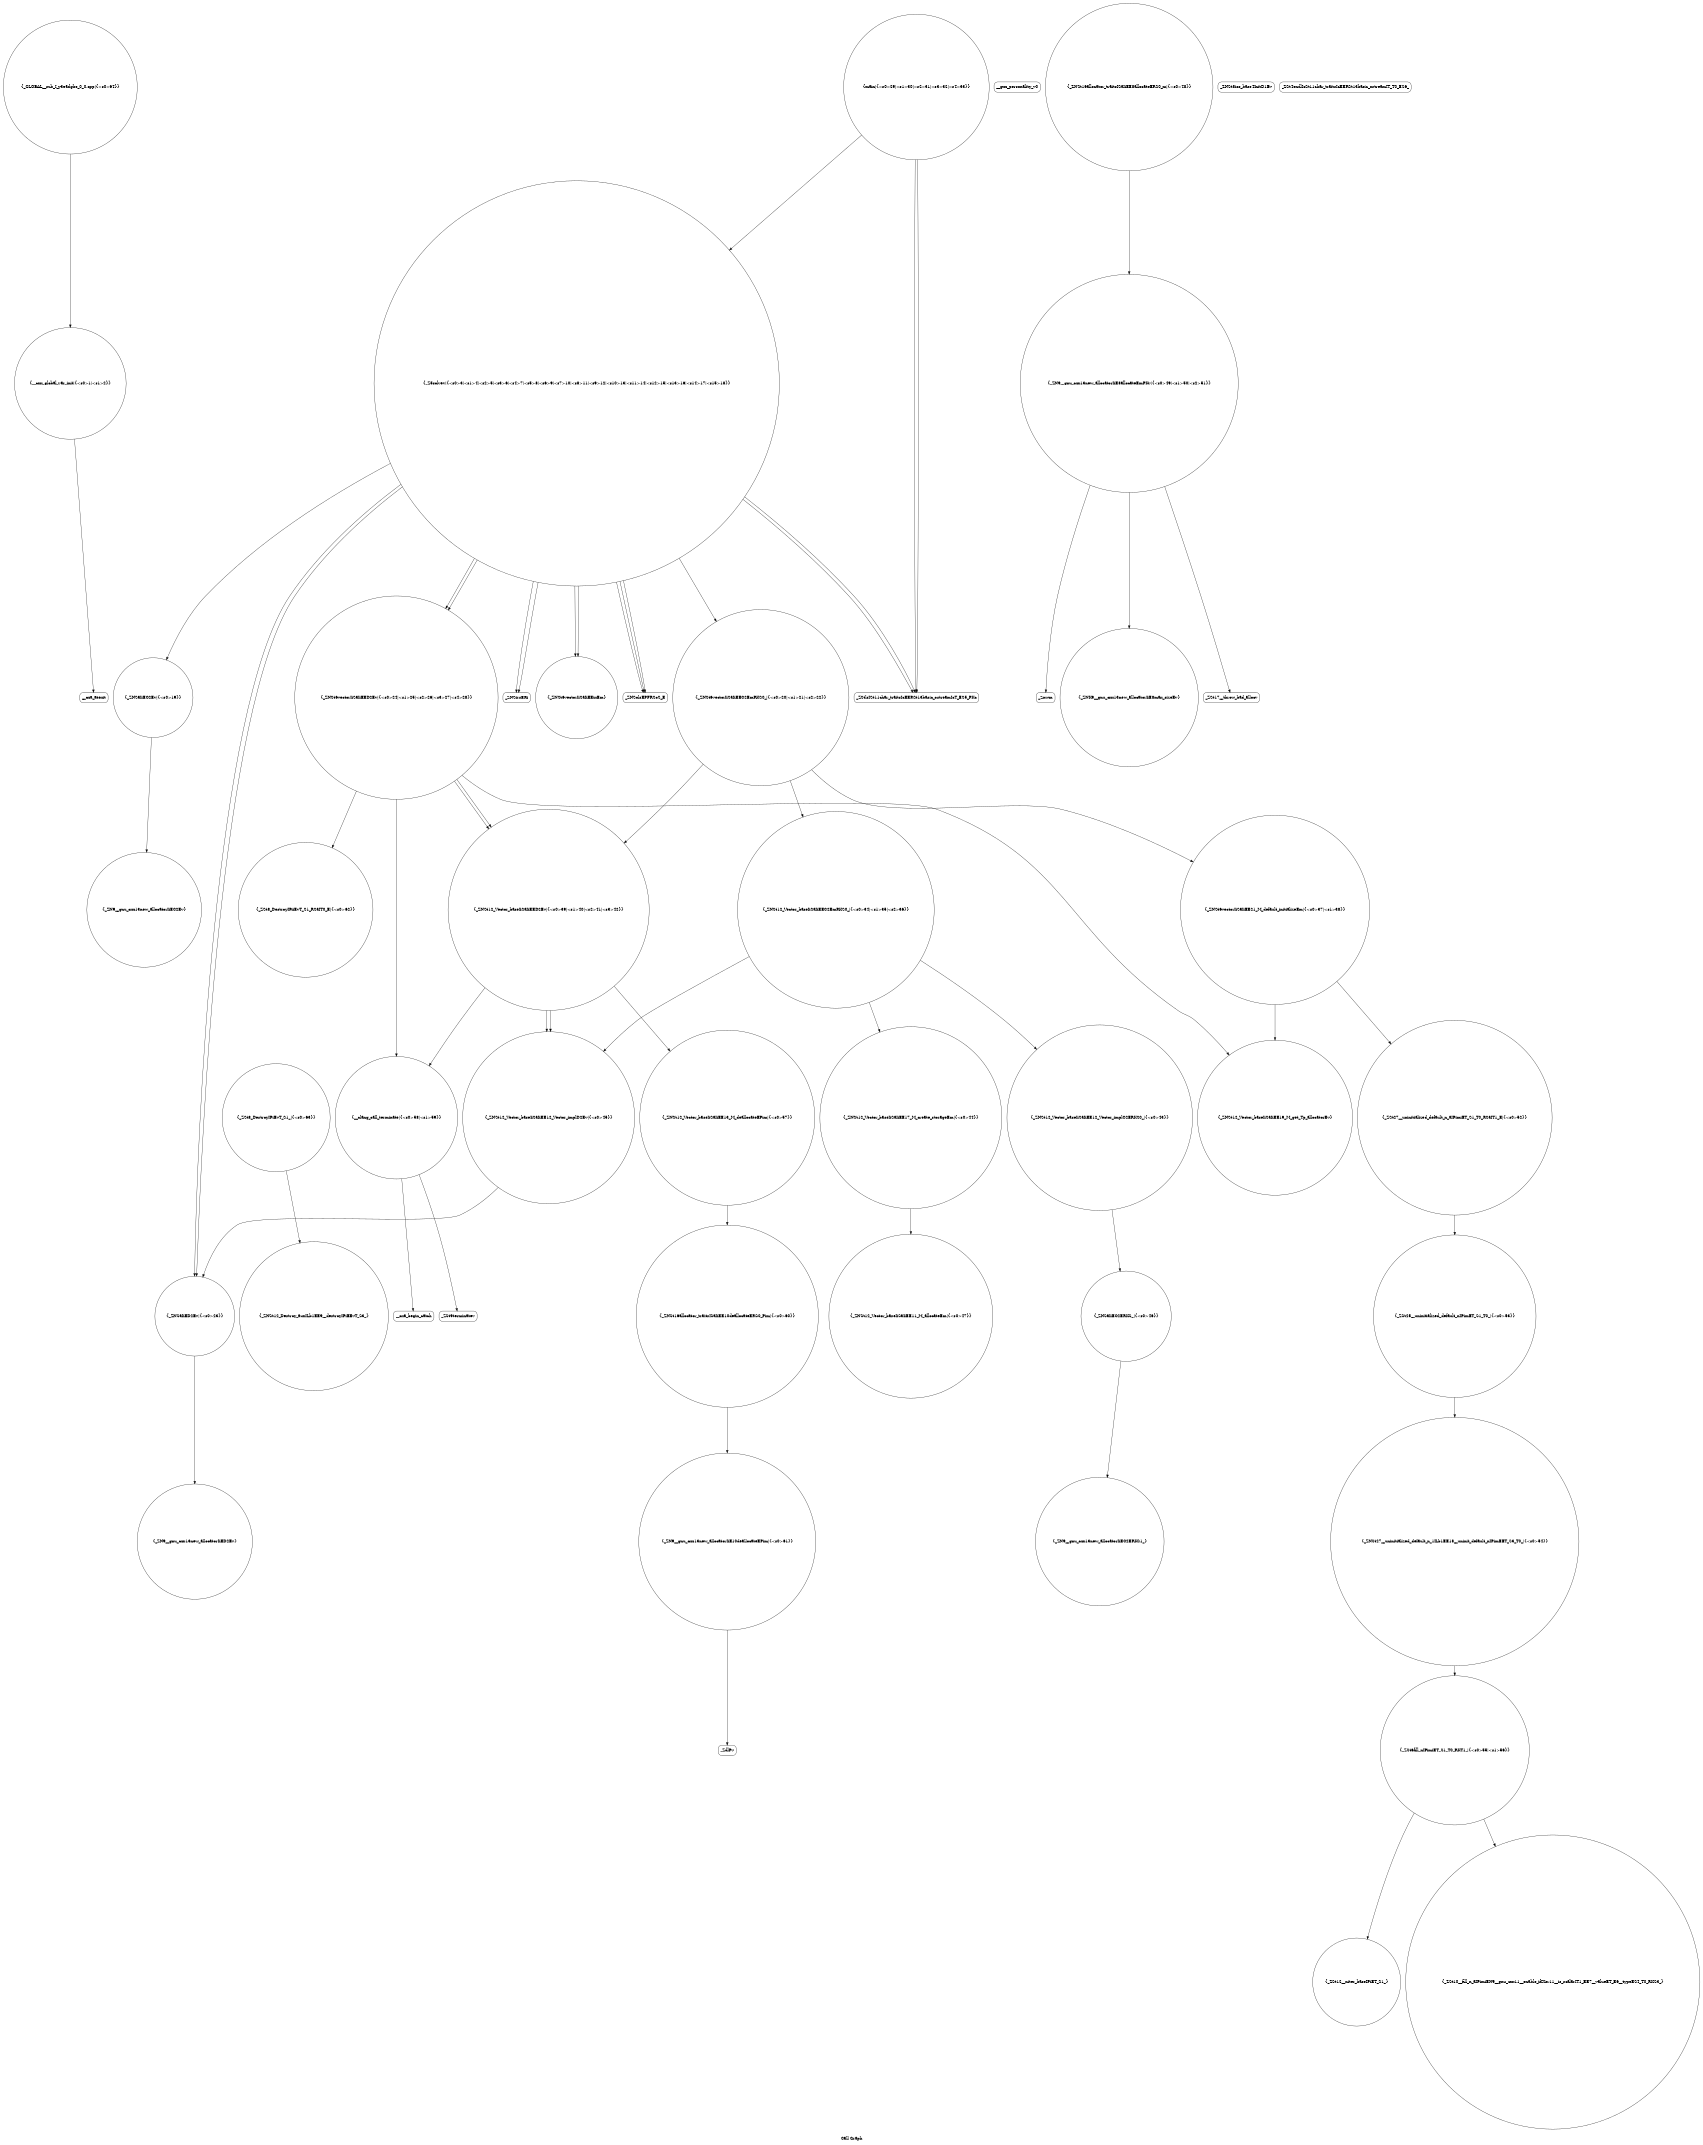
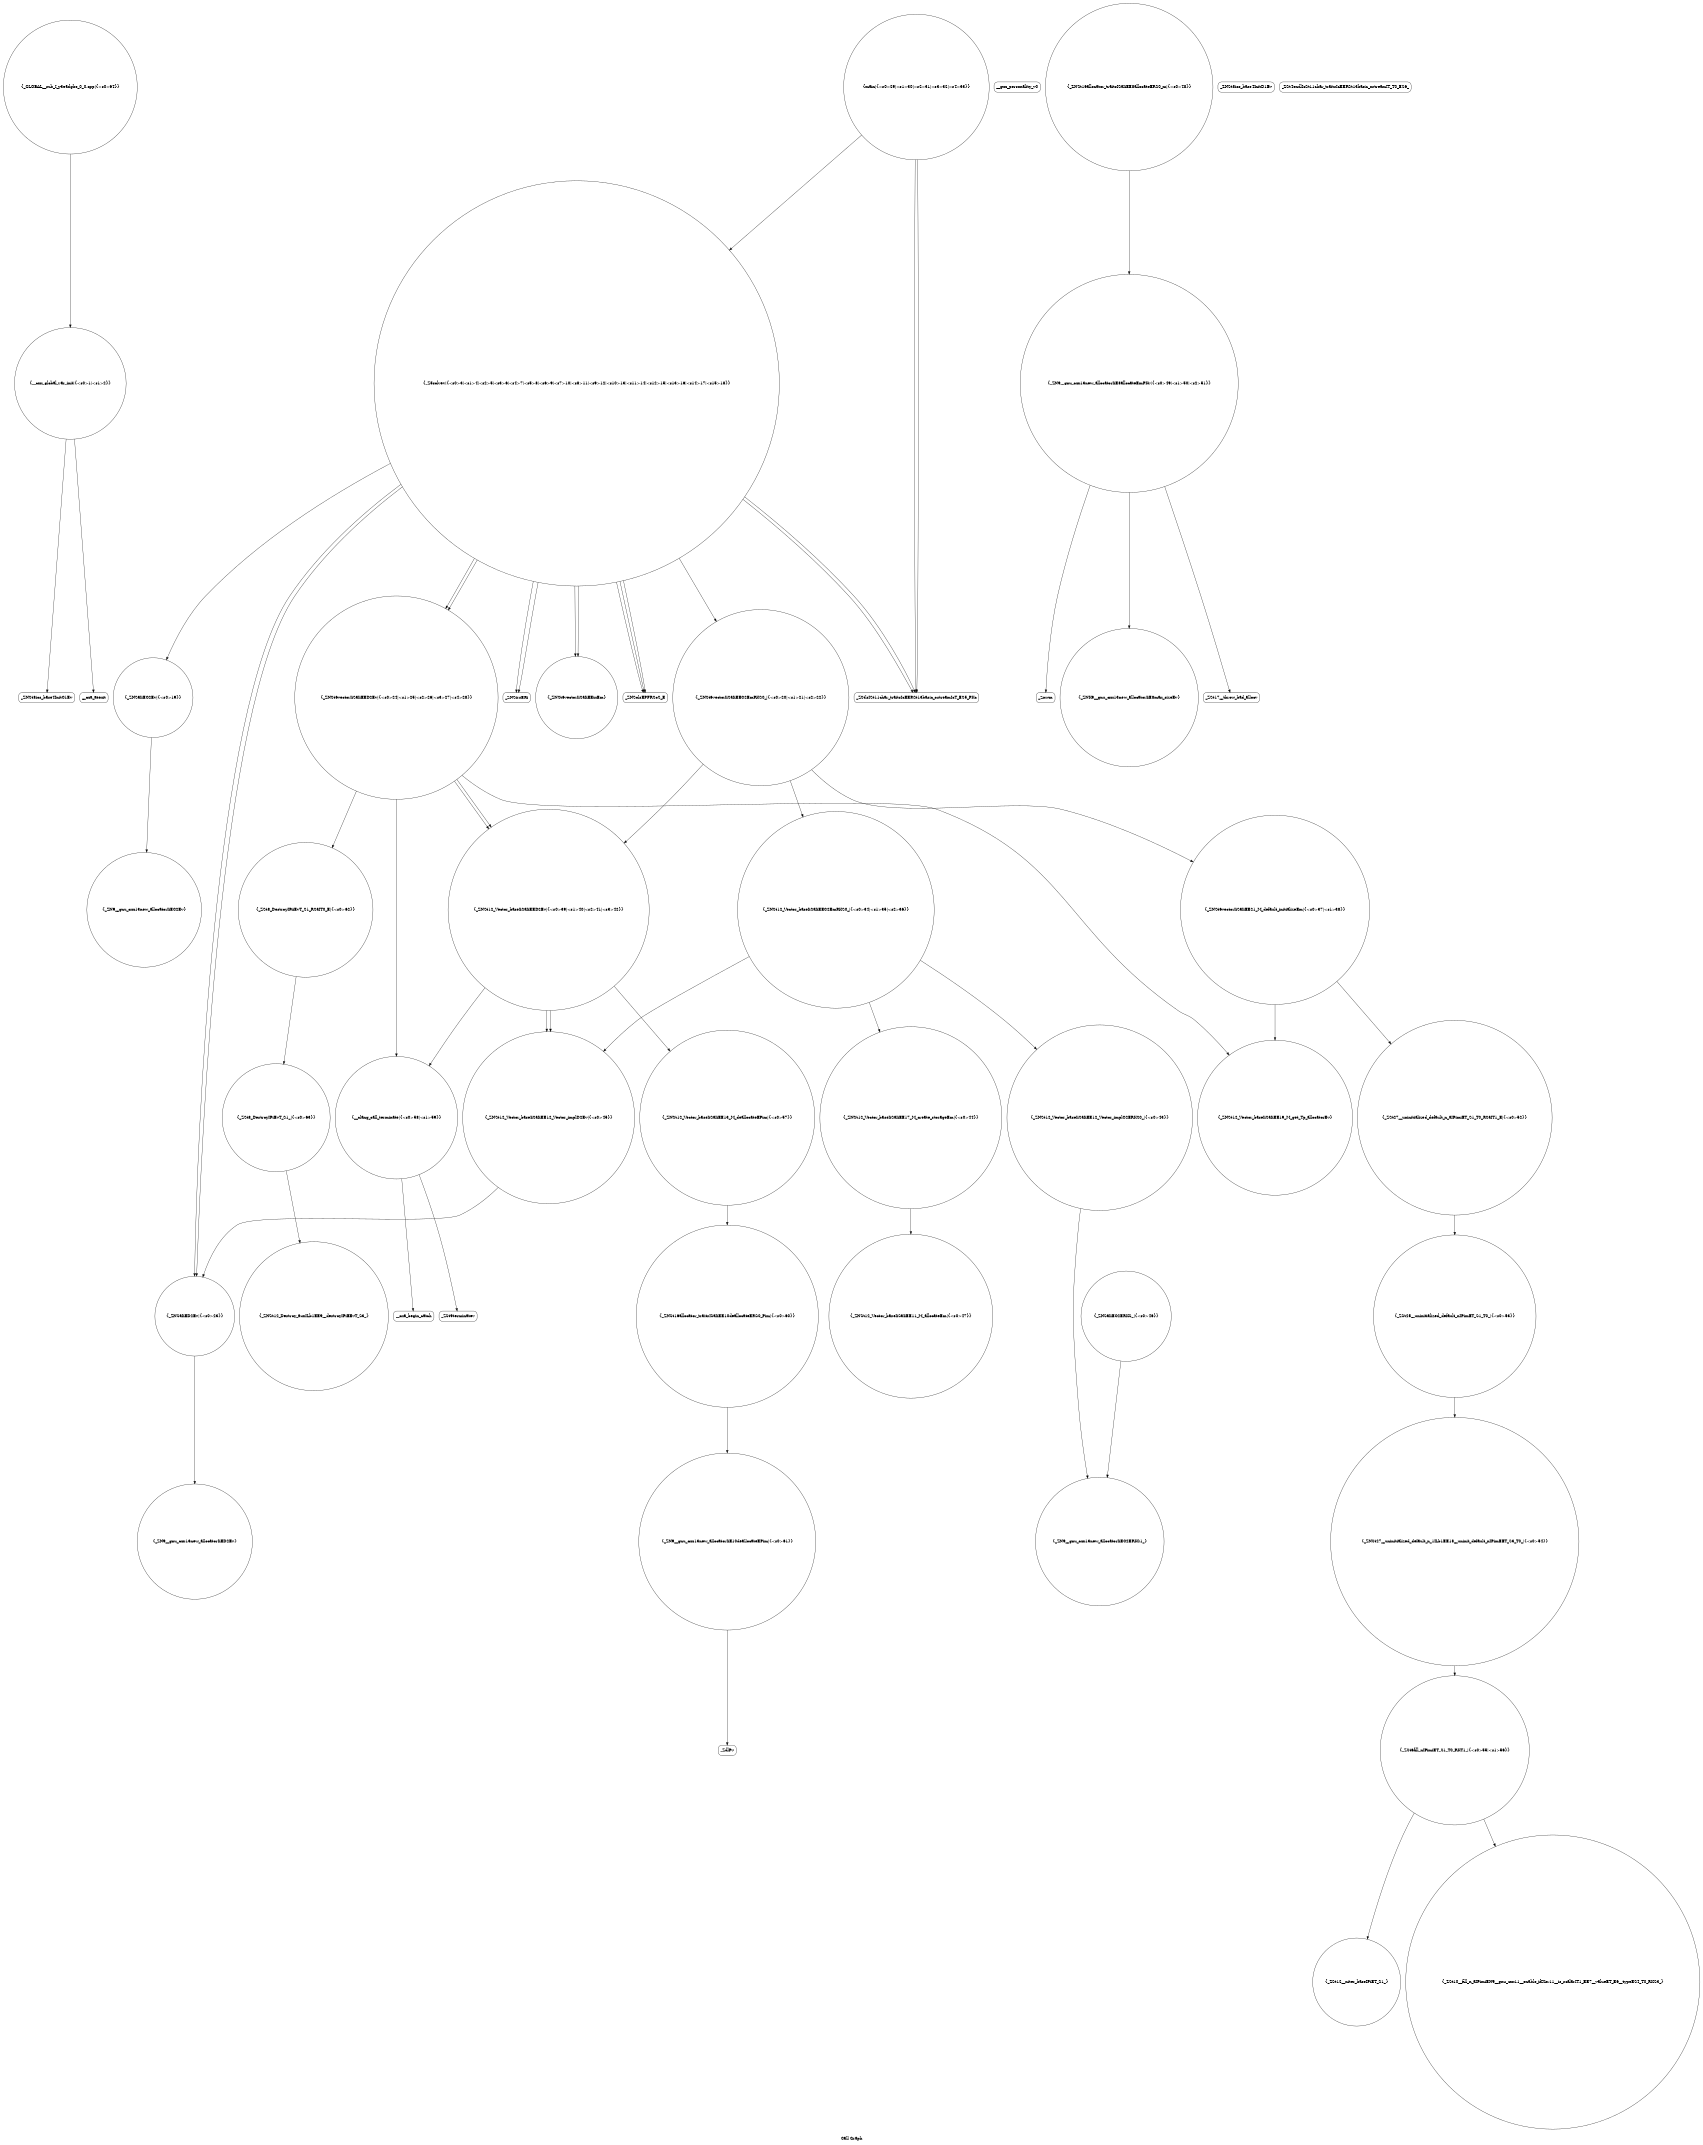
  digraph {
    label="Call Graph"
    node [shape=circle]
    edge [color=black tailport=s0]
    n1 [label="{__cxx_global_var_init|{<s0>1|<s1>2}}"]
+   n2 [label="{_ZNSt8ios_base4InitC1Ev}" shape=Mrecord]
    n3 [label="{__cxa_atexit}" shape=Mrecord]
    n4 [label="{_ZN9__gnu_cxx13new_allocatorIiE10deallocateEPim|{<s0>61}}"]
    n5 [label="{_ZdlPv}" shape=Mrecord]
    n6 [label="{__gxx_personality_v0}" shape=Mrecord]
    n7 [label="{_ZNSt12_Vector_baseIiSaIiEED2Ev|{<s0>39|<s1>40|<s2>41|<s3>42}}"]
    n8 [label="{_ZNSt12_Vector_baseIiSaIiEE13_M_deallocateEPim|{<s0>57}}"]
    n9 [label="{_ZNSt12_Vector_baseIiSaIiEE12_Vector_implD2Ev|{<s0>45}}"]
    n10 [label="{__clang_call_terminate|{<s0>58|<s1>59}}"]
    n11 [label="{_ZNSt16allocator_traitsISaIiEE10deallocateERS0_Pim|{<s0>60}}"]
    n12 [label="{_ZNSaIiED2Ev|{<s0>23}}"]
    n13 [label="{__cxa_begin_catch}" shape=Mrecord]
    n14 [label="{_ZSt9terminatev}" shape=Mrecord]
    n15 [label="{_ZN9__gnu_cxx13new_allocatorIiED2Ev}"]
    n16 [label="{_ZNSt16allocator_traitsISaIiEE8allocateERS0_m|{<s0>48}}"]
    n17 [label="{_ZN9__gnu_cxx13new_allocatorIiE8allocateEmPKv|{<s0>49|<s1>50|<s2>51}}"]
    n18 [label="{_Znwm}" shape=Mrecord]
    n19 [label="{_ZNK9__gnu_cxx13new_allocatorIiE8max_sizeEv}"]
    n20 [label="{_ZSt17__throw_bad_allocv}" shape=Mrecord]
    n21 [label="{_ZSt25__uninitialized_default_nIPimET_S1_T0_|{<s0>53}}"]
    n22 [label="{_ZNSt27__uninitialized_default_n_1ILb1EE18__uninit_default_nIPimEET_S3_T0_|{<s0>54}}"]
    n23 [label="{_ZSt6fill_nIPimiET_S1_T0_RKT1_|{<s0>55|<s1>56}}"]
    n24 [label="{_ZSt12__niter_baseIPiET_S1_}"]
    n25 [label="{_ZSt10__fill_n_aIPimiEN9__gnu_cxx11__enable_ifIXsr11__is_scalarIT1_EE7__valueET_E6__typeES4_T0_RKS3_}"]
    n26 [label="{_Z5solvev|{<s0>3|<s1>4|<s2>5|<s3>6|<s4>7|<s5>8|<s6>9|<s7>10|<s8>11|<s9>12|<s10>13|<s11>14|<s12>15|<s13>16|<s14>17|<s15>18}}"]
    n27 [label="{_ZNSaIiEC2Ev|{<s0>19}}"]
    n28 [label="{_ZNSt6vectorIiSaIiEEC2EmRKS0_|{<s0>20|<s1>21|<s2>22}}"]
    n29 [label="{_ZNSirsERi}" shape=Mrecord]
    n30 [label="{_ZNSt6vectorIiSaIiEEixEm}"]
    n31 [label="{_ZNSt6vectorIiSaIiEED2Ev|{<s0>24|<s1>25|<s2>26|<s3>27|<s4>28}}"]
    n32 [label="{_ZStlsISt11char_traitsIcEERSt13basic_ostreamIcT_ES5_PKc}" shape=Mrecord]
    n33 [label="{_ZNSolsEPFRSoS_E}" shape=Mrecord]
    n34 [label="{_ZN9__gnu_cxx13new_allocatorIiEC2Ev}"]
    n35 [label="{_ZNSt12_Vector_baseIiSaIiEEC2EmRKS0_|{<s0>34|<s1>35|<s2>36}}"]
    n36 [label="{_ZNSt6vectorIiSaIiEE21_M_default_initializeEm|{<s0>37|<s1>38}}"]
    n37 [label="{_ZNSt12_Vector_baseIiSaIiEE19_M_get_Tp_allocatorEv}"]
    n38 [label="{_ZSt8_DestroyIPiiEvT_S1_RSaIT0_E|{<s0>62}}"]
    n39 [label="{_ZNSt12_Vector_baseIiSaIiEE12_Vector_implC2ERKS0_|{<s0>43}}"]
    n40 [label="{_ZNSt12_Vector_baseIiSaIiEE17_M_create_storageEm|{<s0>44}}"]
    n41 [label="{_ZSt27__uninitialized_default_n_aIPimiET_S1_T0_RSaIT1_E|{<s0>52}}"]
    n42 [label="{_ZSt8_DestroyIPiEvT_S1_|{<s0>63}}"]
    n43 [label="{_ZNSt12_Destroy_auxILb1EE9__destroyIPiEEvT_S3_}"]
    n44 [label="{_ZNSaIiEC2ERKS_|{<s0>46}}"]
    n45 [label="{_ZN9__gnu_cxx13new_allocatorIiEC2ERKS1_}"]
    n46 [label="{_GLOBAL__sub_I_y3eadgbe_0_0.cpp|{<s0>64}}"]
    n47 [label="{_ZNSt12_Vector_baseIiSaIiEE11_M_allocateEm|{<s0>47}}"]
    n48 [label="{_ZNSt8ios_base4InitD1Ev}" shape=Mrecord]
    n49 [label="{main|{<s0>29|<s1>30|<s2>31|<s3>32|<s4>33}}"]
    n50 [label="{_ZSt4endlIcSt11char_traitsIcEERSt13basic_ostreamIT_T0_ES6_}" shape=Mrecord]
+   n1 -> n2
    n1 -> n3 [tailport=s1]
    n4 -> n5
    n7 -> n8
    n7 -> n9 [tailport=s1]
    n7 -> n9 [tailport=s2]
    n7 -> n10 [tailport=s3]
    n8 -> n11
    n9 -> n12
    n10 -> n13
    n10 -> n14 [tailport=s1]
    n11 -> n4
    n12 -> n15
    n16 -> n17
    n17 -> n18 [tailport=s2]
    n17 -> n19
    n17 -> n20 [tailport=s1]
    n21 -> n22
    n22 -> n23
    n23 -> n24
    n23 -> n25 [tailport=s1]
    n26 -> n12 [tailport=s2]
    n26 -> n12 [tailport=s6]
    n26 -> n27
    n26 -> n28 [tailport=s1]
    n26 -> n29 [tailport=s3]
    n26 -> n29 [tailport=s4]
    n26 -> n30 [tailport=s5]
    n26 -> n30 [tailport=s8]
    n26 -> n31 [tailport=s7]
    n26 -> n31 [tailport=s15]
    n26 -> n32 [tailport=s9]
    n26 -> n32 [tailport=s11]
    n26 -> n33 [tailport=s10]
    n26 -> n33 [tailport=s12]
    n26 -> n33 [tailport=s14]
    n27 -> n34
    n28 -> n7 [tailport=s2]
    n28 -> n35
    n28 -> n36 [tailport=s1]
    n31 -> n7 [tailport=s2]
    n31 -> n7 [tailport=s3]
    n31 -> n10 [tailport=s4]
    n31 -> n37
    n31 -> n38 [tailport=s1]
    n35 -> n9 [tailport=s2]
    n35 -> n39
    n35 -> n40 [tailport=s1]
    n36 -> n37
    n36 -> n41 [tailport=s1]
-   n39 -> n44
+   n38 -> n42
+   n39 -> n45
    n40 -> n47
    n41 -> n21
    n42 -> n43
    n44 -> n45
    n46 -> n1
    n49 -> n26 [tailport=s4]
    n49 -> n32 [tailport=s1]
    n49 -> n32 [tailport=s3]
  }
